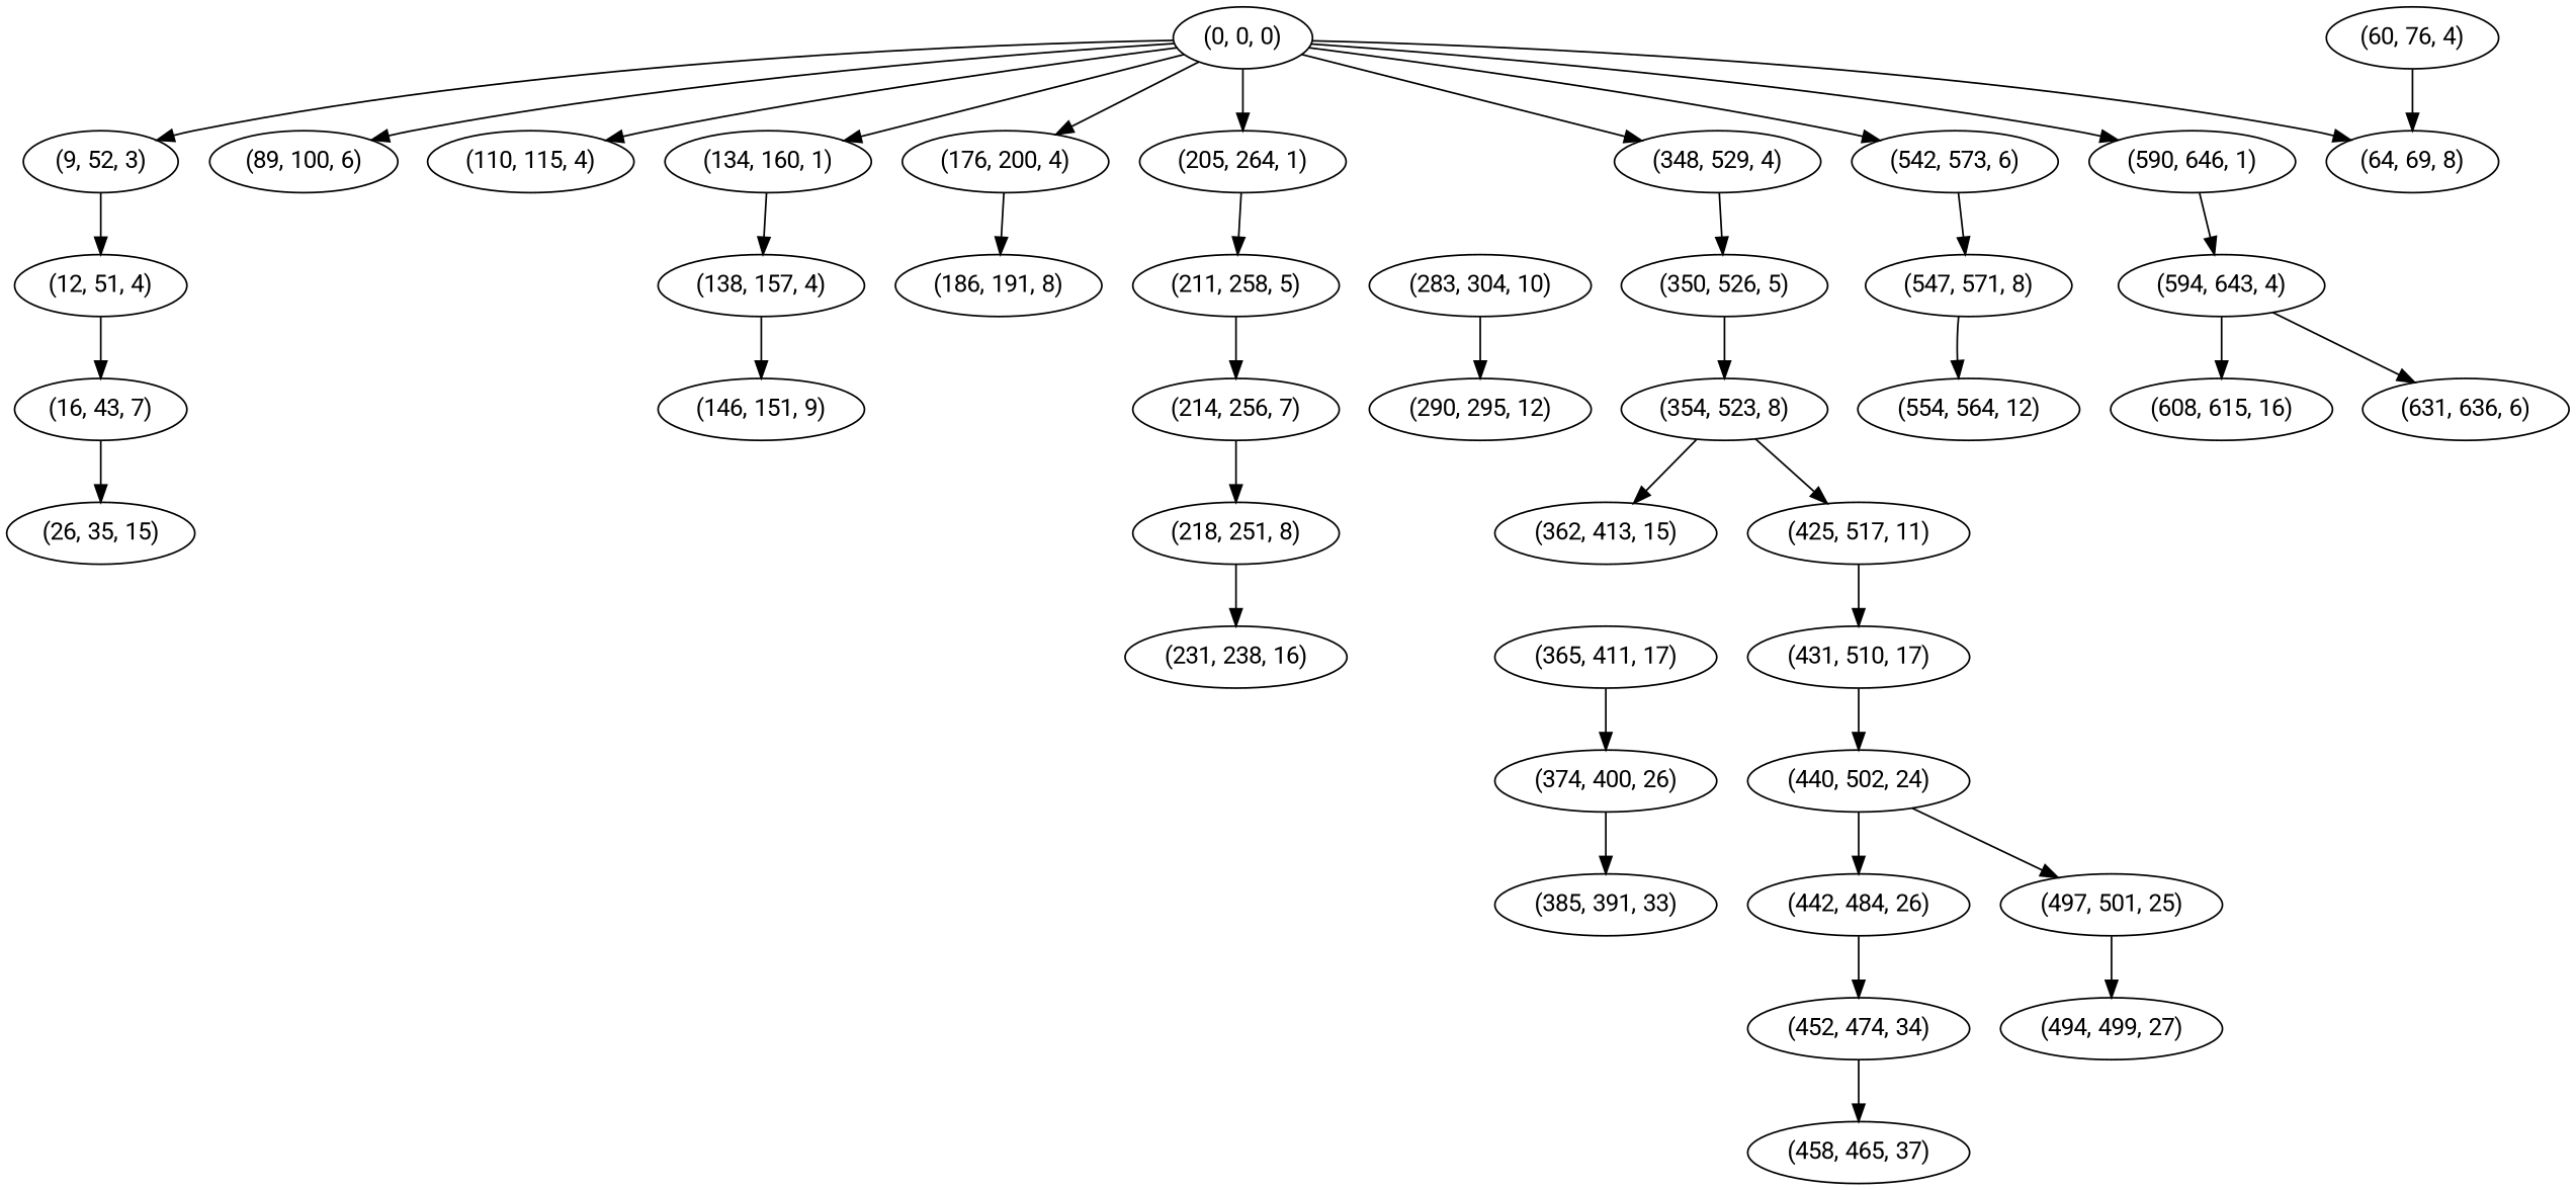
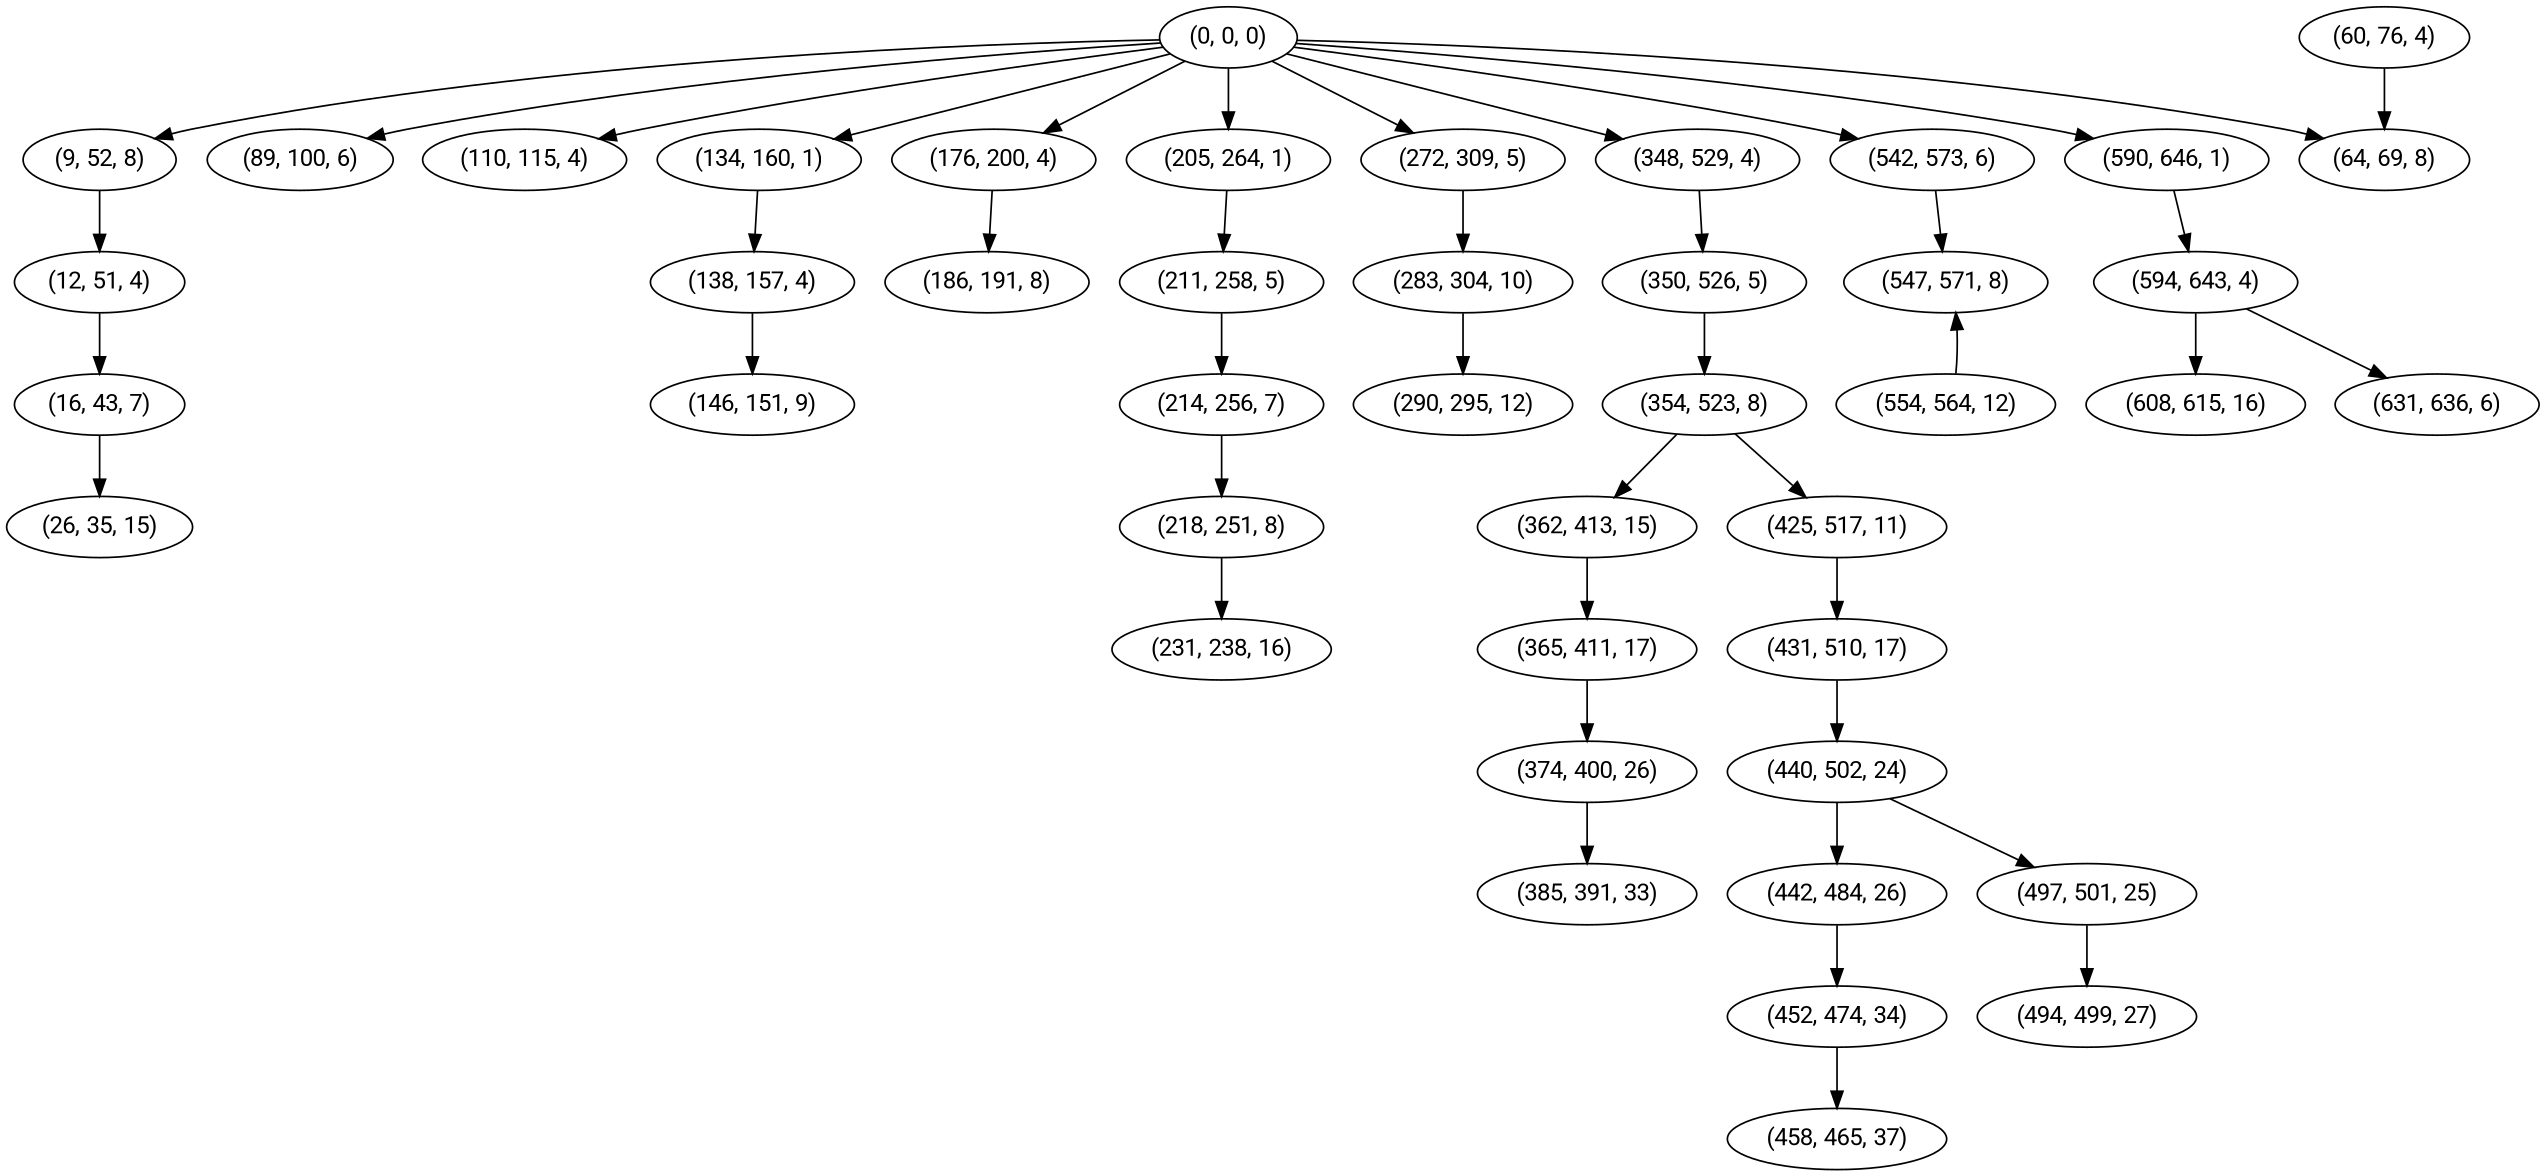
  digraph {
    fontname=Roboto
    node [fontname=Roboto]
    edge [fontname=Roboto]
    "(0, 0, 0)"
-   "(9, 52, 3)"
+   "(9, 52, 3)" [label="(9, 52, 8)"]
    "(89, 100, 6)"
    "(110, 115, 4)"
    "(134, 160, 1)"
    "(176, 200, 4)"
    "(205, 264, 1)"
+   "(272, 309, 5)"
    "(348, 529, 4)"
    "(542, 573, 6)"
    "(590, 646, 1)"
    "(64, 69, 8)"
    "(12, 51, 4)"
    "(60, 76, 4)"
    "(138, 157, 4)"
    "(186, 191, 8)"
    "(211, 258, 5)"
    "(283, 304, 10)"
    "(350, 526, 5)"
    "(547, 571, 8)"
    "(594, 643, 4)"
    "(16, 43, 7)"
    "(26, 35, 15)"
    "(146, 151, 9)"
    "(214, 256, 7)"
    "(218, 251, 8)"
    "(231, 238, 16)"
    "(290, 295, 12)"
    "(354, 523, 8)"
    "(362, 413, 15)"
    "(425, 517, 11)"
    "(365, 411, 17)"
    "(431, 510, 17)"
    "(374, 400, 26)"
    "(385, 391, 33)"
    "(440, 502, 24)"
    "(442, 484, 26)"
    n38 [label="(497, 501, 25)"]
    "(452, 474, 34)"
    "(494, 499, 27)"
    "(458, 465, 37)"
    "(554, 564, 12)"
    "(608, 615, 16)"
    "(631, 636, 6)"
    "(0, 0, 0)" -> "(9, 52, 3)"
    "(0, 0, 0)" -> "(89, 100, 6)"
    "(0, 0, 0)" -> "(110, 115, 4)"
    "(0, 0, 0)" -> "(134, 160, 1)"
    "(0, 0, 0)" -> "(176, 200, 4)"
    "(0, 0, 0)" -> "(205, 264, 1)"
+   "(0, 0, 0)" -> "(272, 309, 5)"
    "(0, 0, 0)" -> "(348, 529, 4)"
    "(0, 0, 0)" -> "(542, 573, 6)"
    "(0, 0, 0)" -> "(590, 646, 1)"
    "(0, 0, 0)" -> "(64, 69, 8)"
    "(9, 52, 3)" -> "(12, 51, 4)"
    "(134, 160, 1)" -> "(138, 157, 4)"
    "(176, 200, 4)" -> "(186, 191, 8)"
    "(205, 264, 1)" -> "(211, 258, 5)"
+   "(272, 309, 5)" -> "(283, 304, 10)"
    "(348, 529, 4)" -> "(350, 526, 5)"
    "(542, 573, 6)" -> "(547, 571, 8)"
    "(590, 646, 1)" -> "(594, 643, 4)"
    "(12, 51, 4)" -> "(16, 43, 7)"
    "(60, 76, 4)" -> "(64, 69, 8)"
    "(138, 157, 4)" -> "(146, 151, 9)"
    "(211, 258, 5)" -> "(214, 256, 7)"
    "(283, 304, 10)" -> "(290, 295, 12)"
    "(350, 526, 5)" -> "(354, 523, 8)"
-   "(547, 571, 8)" -> "(554, 564, 12)"
+   "(554, 564, 12)" -> "(547, 571, 8)"
    "(594, 643, 4)" -> "(608, 615, 16)"
    "(594, 643, 4)" -> "(631, 636, 6)"
    "(16, 43, 7)" -> "(26, 35, 15)"
    "(214, 256, 7)" -> "(218, 251, 8)"
    "(218, 251, 8)" -> "(231, 238, 16)"
    "(354, 523, 8)" -> "(362, 413, 15)"
    "(354, 523, 8)" -> "(425, 517, 11)"
+   "(362, 413, 15)" -> "(365, 411, 17)"
    "(425, 517, 11)" -> "(431, 510, 17)"
    "(365, 411, 17)" -> "(374, 400, 26)"
    "(431, 510, 17)" -> "(440, 502, 24)"
    "(374, 400, 26)" -> "(385, 391, 33)"
    "(440, 502, 24)" -> "(442, 484, 26)"
    "(440, 502, 24)" -> n38
    "(442, 484, 26)" -> "(452, 474, 34)"
    n38 -> "(494, 499, 27)"
    "(452, 474, 34)" -> "(458, 465, 37)"
  }
